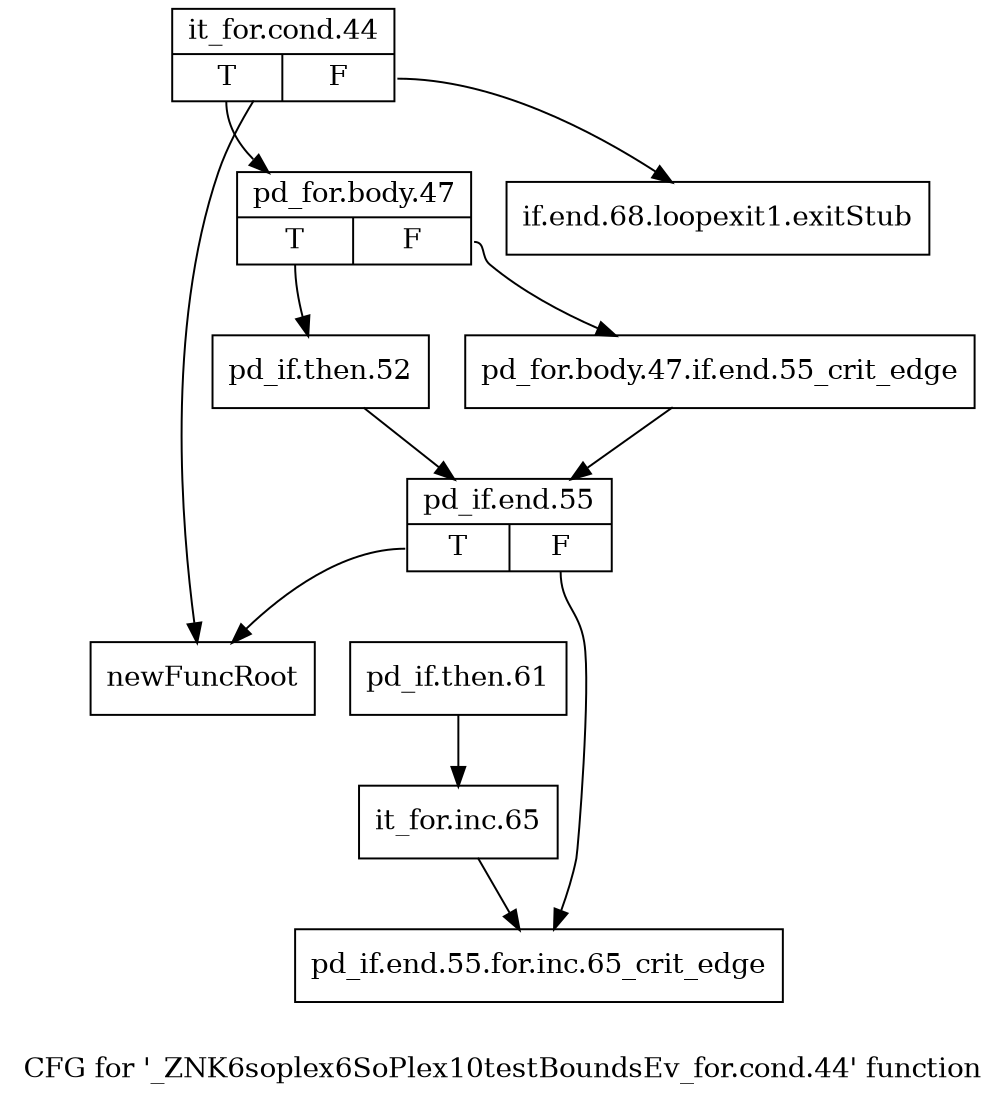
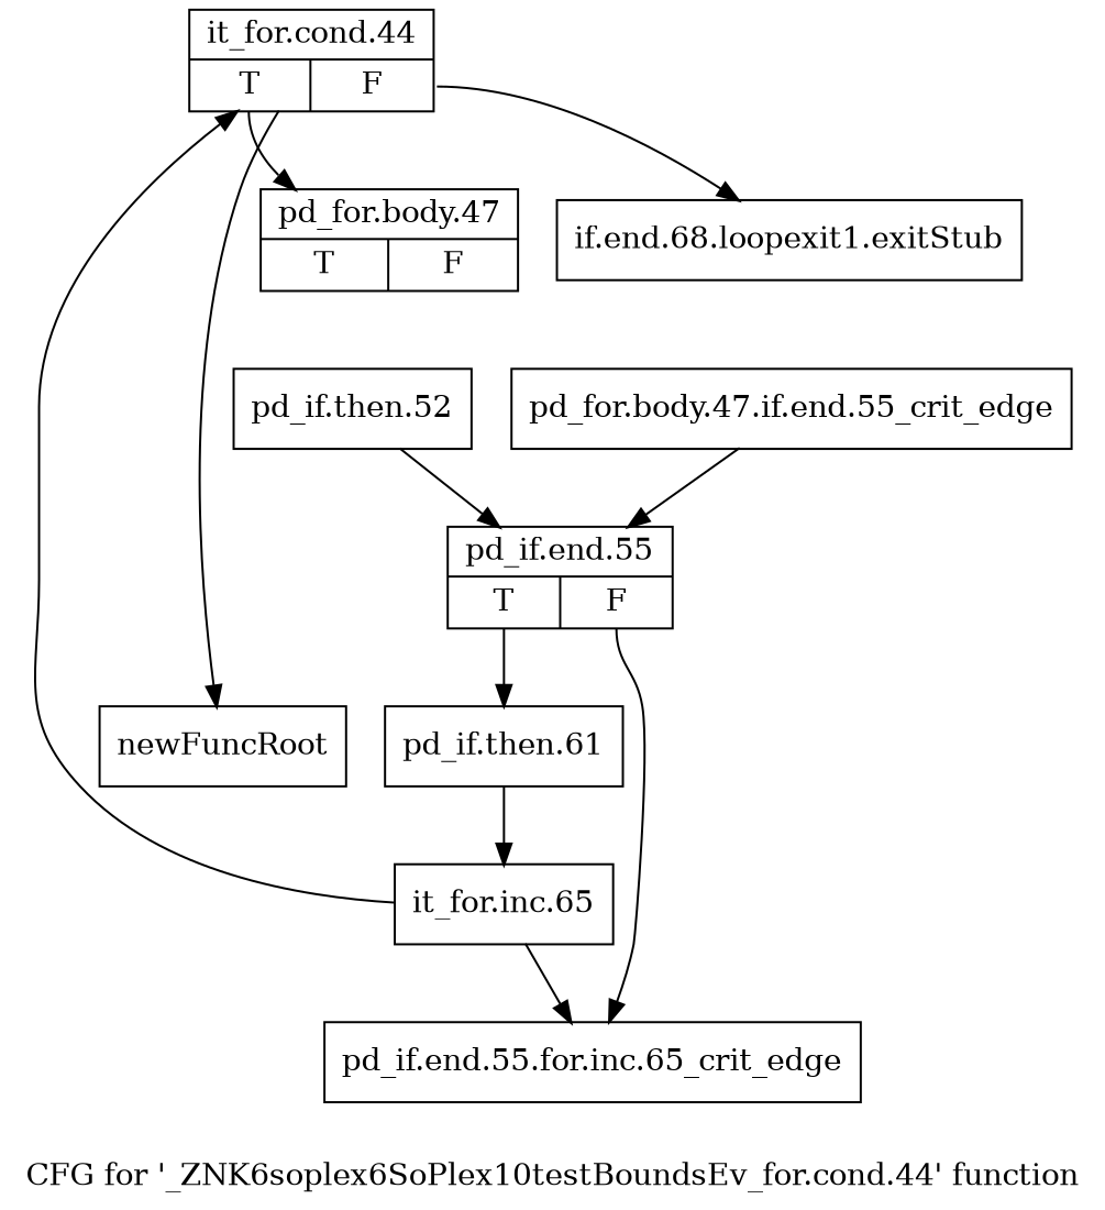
  digraph {
    label="CFG for '_ZNK6soplex6SoPlex10testBoundsEv_for.cond.44' function"
    node [shape=record]
    n1 [label="{newFuncRoot}"]
    n2 [label="{it_for.cond.44|{<s0>T|<s1>F}}"]
    n3 [label="{if.end.68.loopexit1.exitStub}"]
    n4 [label="{pd_for.body.47|{<s0>T|<s1>F}}"]
    n5 [label="{pd_if.then.52}"]
    n6 [label="{pd_for.body.47.if.end.55_crit_edge}"]
    n7 [label="{pd_if.end.55|{<s0>T|<s1>F}}"]
    n8 [label="{pd_if.then.61}"]
    n9 [label="{pd_if.end.55.for.inc.65_crit_edge}"]
    n10 [label="{it_for.inc.65}"]
    n2 -> n1
    n2 -> n3 [tailport=s1]
    n2 -> n4 [tailport=s0]
-   n4 -> n5 [tailport=s0]
-   n4 -> n6 [tailport=s1]
    n5 -> n7
    n6 -> n7
-   n7 -> n1 [tailport=s0]
+   n7 -> n8 [tailport=s0]
    n7 -> n9 [tailport=s1]
    n8 -> n10
+   n10 -> n2
    n10 -> n9
  }
